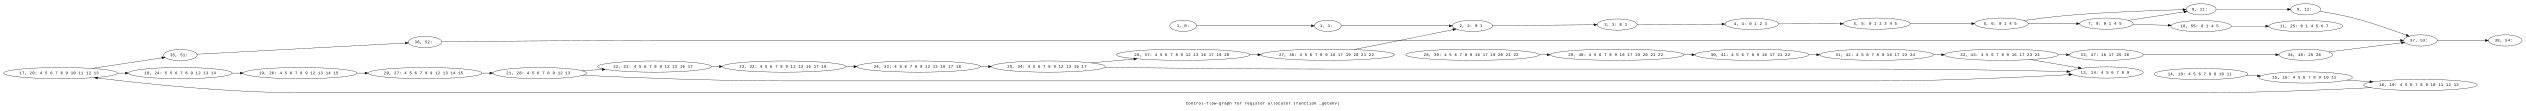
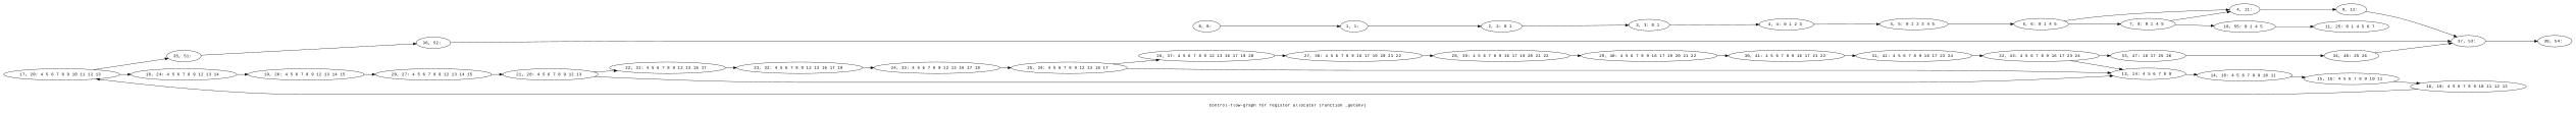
  digraph {
    fontname="Liberation Mono"
    label="Control-flow-graph for register allocator (function _getenv)"
    rankdir=LR
    node [fontname="Liberation Mono"]
    edge [fontname="Liberation Mono"]
-   n1 [label="1, 0:"]
+   n1 [label="0, 0: "]
    n2 [label="1, 1: "]
    n3 [label="2, 2: 0 1 "]
    n4 [label="3, 3: 0 1 "]
    n5 [label="4, 4: 0 1 2 3 "]
    n6 [label="5, 5: 0 1 2 3 4 5 "]
    n7 [label="6, 6: 0 1 4 5 "]
    n8 [label="7, 9: 0 1 4 5 "]
-   n9 [label="8, 11: "]
+   n9 [label="4, 11:"]
    n10 [label="10, 55: 0 1 4 5 "]
    n11 [label="9, 12: "]
    n12 [label="11, 25: 0 1 4 5 6 7 "]
    n13 [label="37, 53: "]
    n14 [label="38, 54: "]
    n15 [label="13, 14: 4 5 6 7 8 9 "]
    n16 [label="14, 18: 4 5 6 7 8 9 10 11 "]
    n17 [label="15, 16: 4 5 6 7 8 9 10 11 "]
    n18 [label="16, 19: 4 5 6 7 8 9 10 11 12 13 "]
    n19 [label="17, 20: 4 5 6 7 8 9 10 11 12 13 "]
-   n20 [label="18, 24: 5 5 6 7 8 9 12 13 14"]
+   n20 [label="18, 24: 4 5 6 7 8 9 12 13 14 "]
    n21 [label="35, 51: "]
    n22 [label="19, 26: 4 5 6 7 8 9 12 13 14 15 "]
    n23 [label="36, 52: "]
    n24 [label="20, 27: 4 5 6 7 8 9 12 13 14 15 "]
    n25 [label="21, 28: 4 5 6 7 8 9 12 13 "]
    n26 [label="22, 31: 4 5 6 7 8 9 12 13 16 17 "]
    n27 [label="23, 32: 4 5 6 7 8 9 12 13 16 17 18 "]
    n28 [label="24, 33: 4 5 6 7 8 9 12 13 16 17 18 "]
    n29 [label="25, 34: 4 5 6 7 8 9 12 13 16 17 "]
    n30 [label="26, 37: 4 5 6 7 8 9 12 13 16 17 19 20 "]
    n31 [label="27, 38: 4 5 6 7 8 9 16 17 19 20 21 22 "]
    n32 [label="28, 39: 4 5 6 7 8 9 16 17 19 20 21 22 "]
    n33 [label="29, 40: 4 5 6 7 8 9 16 17 19 20 21 22 "]
    n34 [label="30, 41: 4 5 6 7 8 9 16 17 21 22 "]
    n35 [label="31, 42: 4 5 6 7 8 9 16 17 23 24 "]
    n36 [label="32, 43: 4 5 6 7 8 9 16 17 23 24 "]
    n37 [label="33, 47: 16 17 25 26 "]
    n38 [label="34, 48: 25 26 "]
    n1 -> n2
    n2 -> n3
    n3 -> n4
    n4 -> n5
    n5 -> n6
    n6 -> n7
    n7 -> n8
    n7 -> n9
    n8 -> n9
    n8 -> n10
    n9 -> n11
    n10 -> n12
    n11 -> n13
    n13 -> n14
+   n15 -> n16
    n16 -> n17
    n17 -> n18
    n18 -> n19
    n19 -> n20
    n19 -> n21
    n20 -> n22
    n21 -> n23
    n22 -> n24
    n23 -> n13
    n24 -> n25
    n25 -> n15
    n25 -> n26
    n26 -> n27
    n27 -> n28
    n28 -> n29
    n29 -> n15
    n29 -> n30
    n30 -> n31
-   n31 -> n3
+   n31 -> n32
    n32 -> n33
    n33 -> n34
    n34 -> n35
    n35 -> n36
    n36 -> n15
    n36 -> n37
    n37 -> n38
    n38 -> n13
  }
